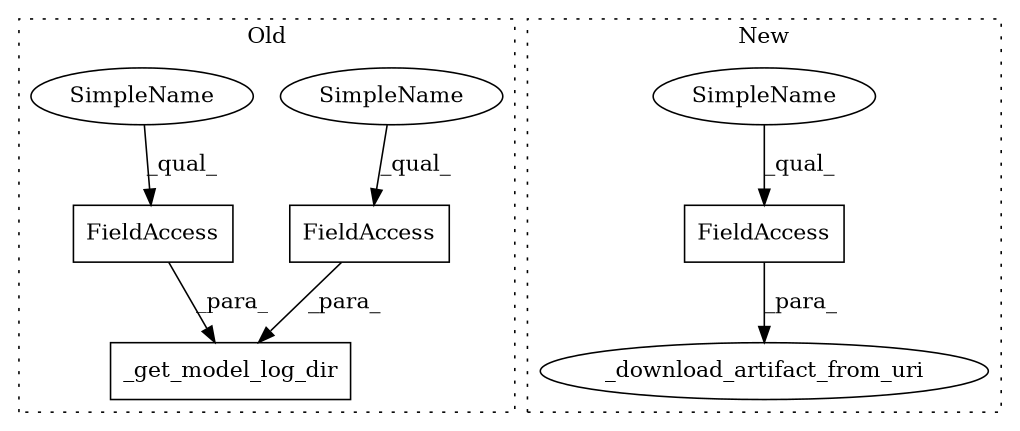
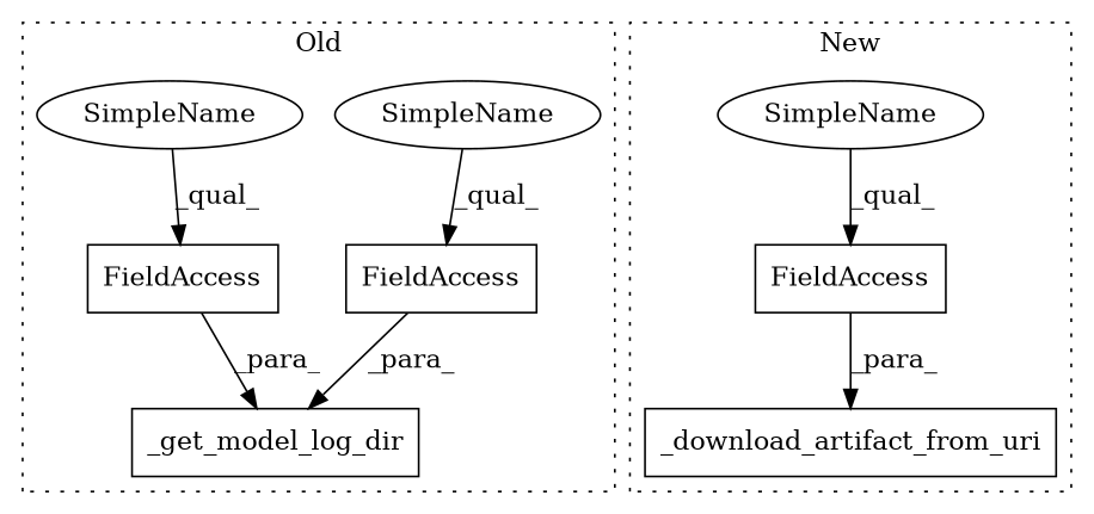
  digraph {
    node [a=22 l=16 s=5925 shape=box]
    n1 [a=32 l="19,1" label=_get_model_log_dir s="5878,5948"]
    n2 [l=23 label=FieldAccess]
    n3 [l=27 label=FieldAccess s=5897]
    n4 [a=42 label=SimpleName s=5897 shape=ellipse]
    n5 [a=42 label=SimpleName shape=ellipse]
-   n6 [a=32 l="28,1" label=_download_artifact_from_uri s="6036,6090" shape=ellipse]
+   n6 [a=32 l="28,1" label=_download_artifact_from_uri s="6036,6090"]
    n7 [l=26 label=FieldAccess s=6064]
    n8 [a=42 label=SimpleName s=6064 shape=ellipse]
    subgraph cluster_1 {
      label=Old
      style=dotted
      n1
      n2
      n3
      n4
      n5
    }
    subgraph cluster_2 {
      label=New
      style=dotted
      n6
      n7
      n8
    }
    n2 -> n1 [label=_para_]
    n3 -> n1 [label=_para_]
    n4 -> n3 [label=_qual_]
    n5 -> n2 [label=_qual_]
    n7 -> n6 [label=_para_]
    n8 -> n7 [label=_qual_]
  }
